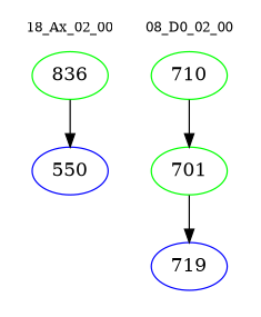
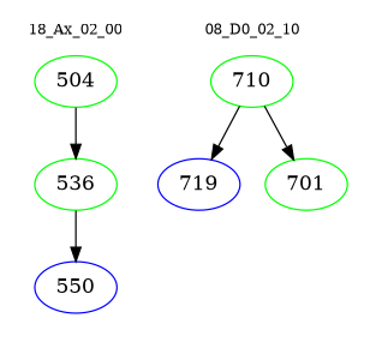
  digraph {
    node [color=green]
    edge [color=black]
+   n1 [label=504]
    n2 [color=blue label=550]
-   n3 [label=836]
+   n3 [label=536]
    n4 [label=710]
    n5 [color=blue label=719]
    n6 [label=701]
    subgraph cluster_1 {
      color=white
      fontsize=10
      label="18_Ax_02_00"
+     n1
      n2
      n3
    }
    subgraph cluster_2 {
      color=white
      fontsize=10
-     label="08_D0_02_00"
+     label="08_D0_02_10"
      n4
      n5
      n6
    }
+   n1 -> n3
    n3 -> n2
-   n6 -> n5
+   n4 -> n5
    n4 -> n6
  }
